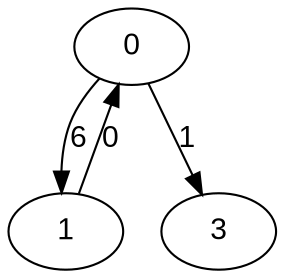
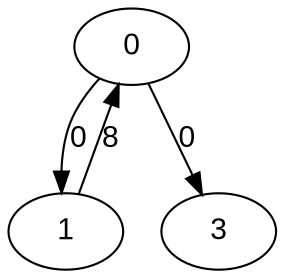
  digraph {
    fontname="Liberation Sans"
    node [fontname="Liberation Sans"]
    edge [fontname="Liberation Sans"]
    0
    1
    3
-   0 -> 1 [label=6]
-   0 -> 3 [label=1]
-   1 -> 0 [label=0]
+   0 -> 1 [label=0]
+   0 -> 3 [label=0]
+   1 -> 0 [label=8]
  }
